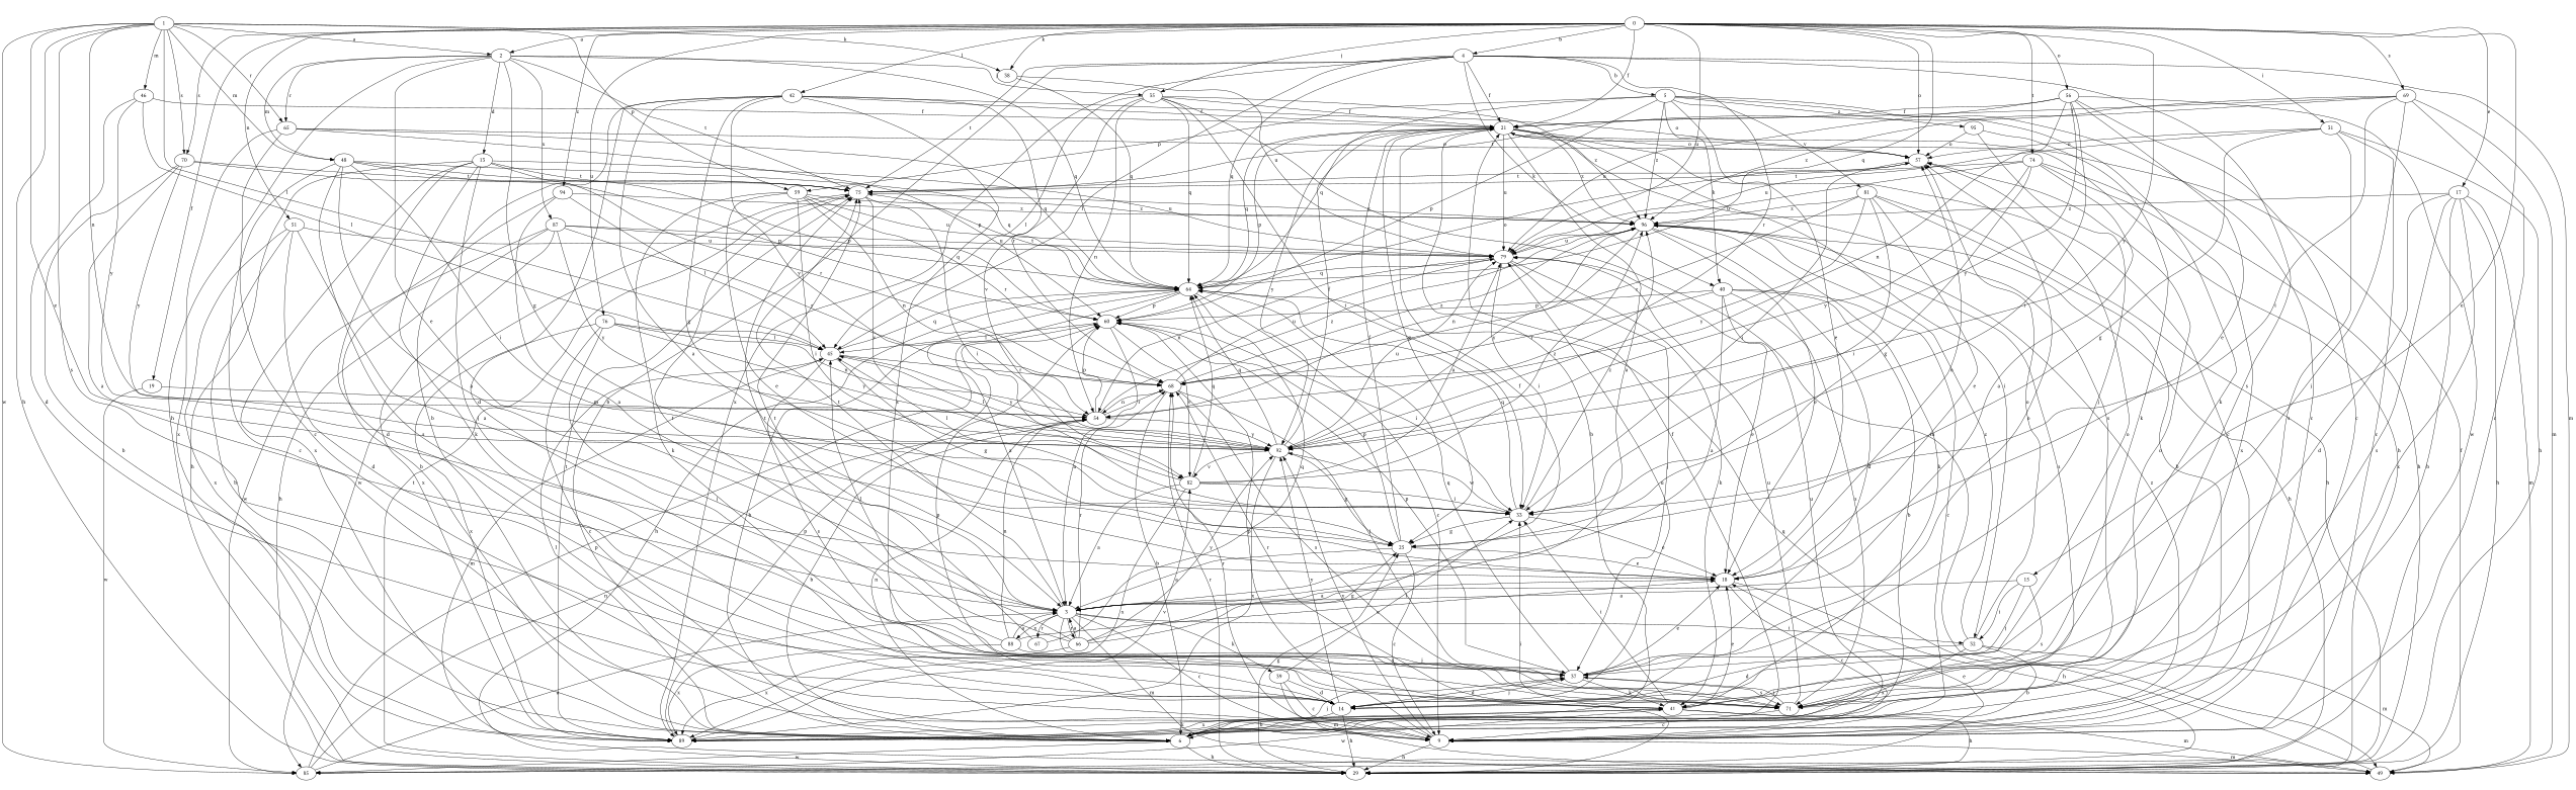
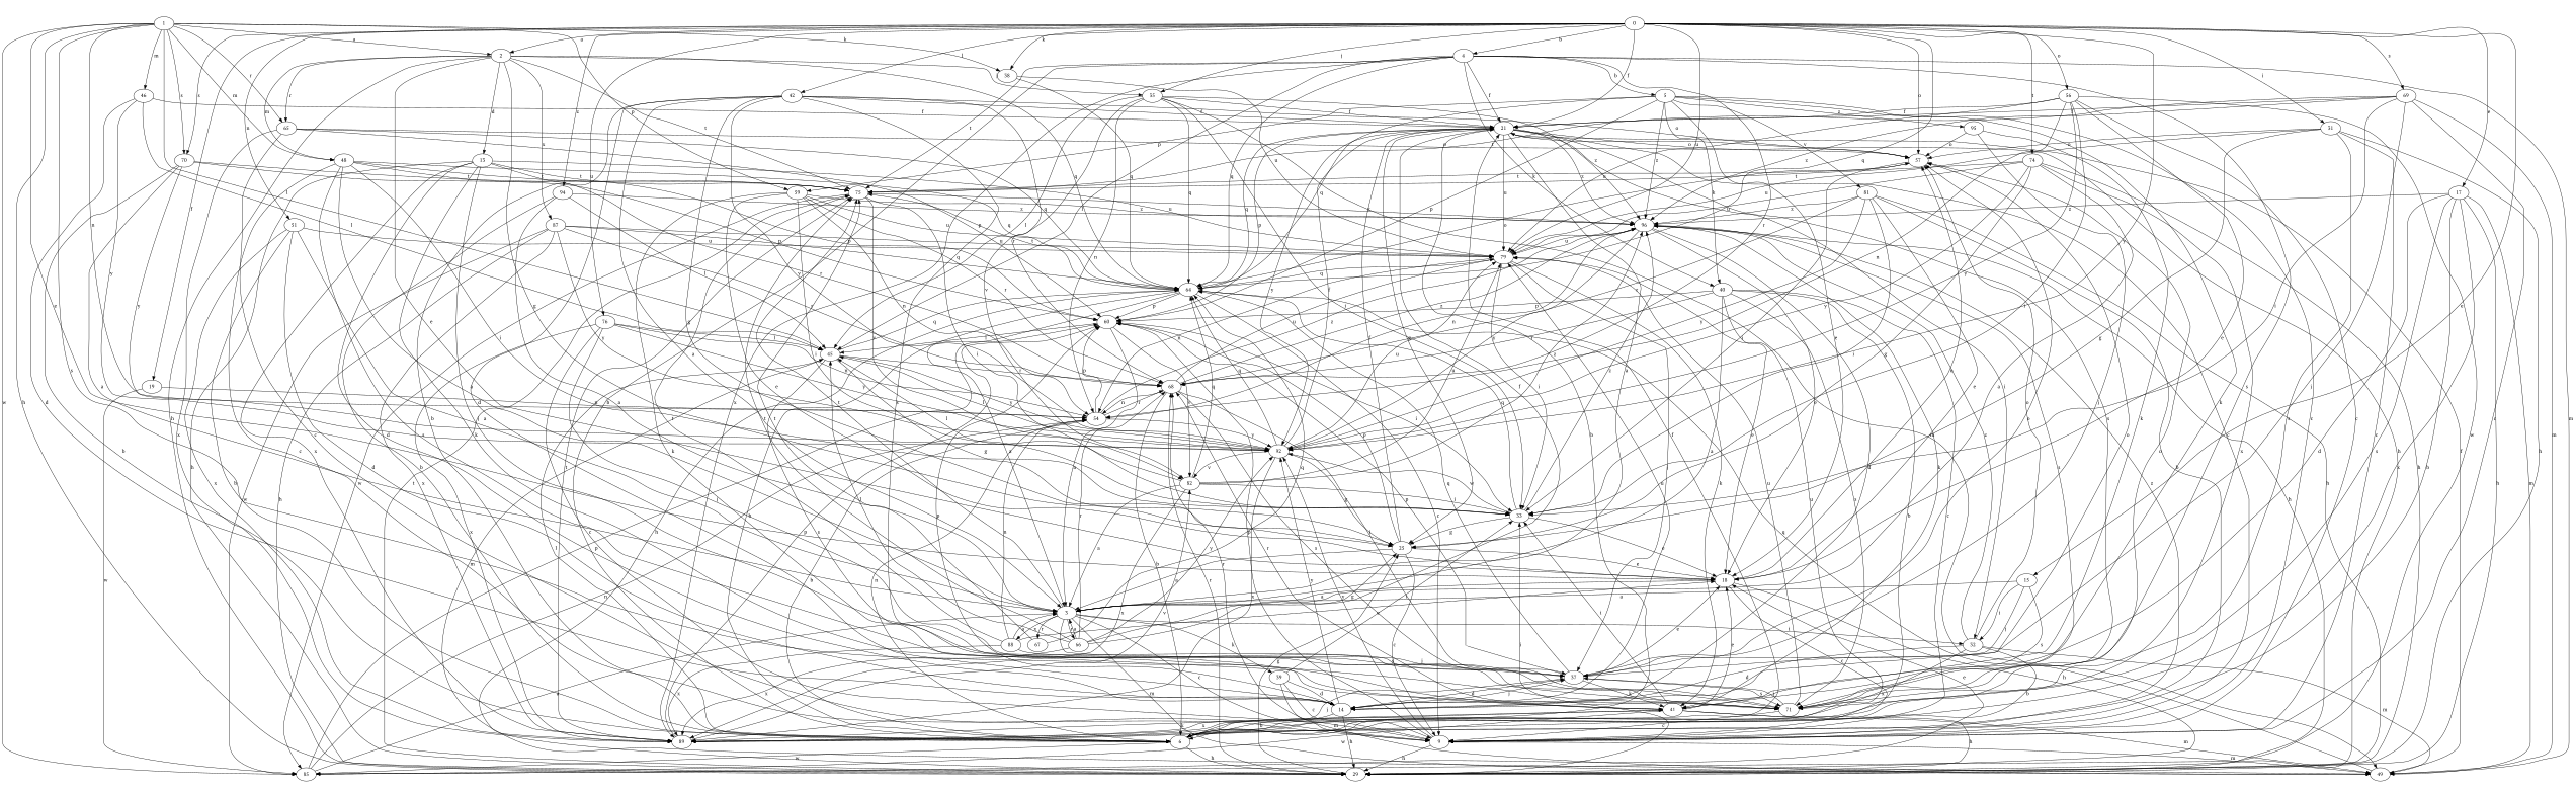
  strict digraph {
    fontname="PT Serif"
    node [fontname="PT Serif"]
    edge [fontname="PT Serif"]
    0
    2
    4
    15
    17
    19
    21
    31
    35
    38
    42
    51
    56
    57
    64
    69
    70
    74
    76
    79
    92
    94
    18
    29
    48
    65
    13
    25
    75
    87
    45
    n32 [label=71]
    49
    5
    6
    40
    68
    89
    3
    32
    37
    96
    14
    n44 [label=54]
    85
    9
    60
    33
    82
    41
    1
    46
    59
    39
    66
    67
    88
    81
    95
    0 -> 2 [label=a]
    0 -> 4 [label=b]
    0 -> 15 [label=e]
    0 -> 17 [label=e]
    0 -> 19 [label=f]
    0 -> 21 [label=f]
    0 -> 31 [label=i]
    0 -> 35 [label=j]
    0 -> 38 [label=k]
    0 -> 42 [label=l]
    0 -> 51 [label=n]
    0 -> 56 [label=o]
    0 -> 57 [label=o]
    0 -> 64 [label=q]
    0 -> 69 [label=s]
    0 -> 70 [label=s]
    0 -> 74 [label=t]
    0 -> 76 [label=u]
    0 -> 79 [label=u]
    0 -> 92 [label=y]
    0 -> 94 [label=z]
    2 -> 35 [label=j]
    2 -> 64 [label=q]
    2 -> 18 [label=e]
    2 -> 29 [label=h]
    2 -> 48 [label=m]
    2 -> 65 [label=r]
    2 -> 13 [label=d]
    2 -> 25 [label=g]
    2 -> 75 [label=t]
    2 -> 87 [label=x]
    4 -> 21 [label=f]
    4 -> 64 [label=q]
    4 -> 75 [label=t]
    4 -> 45 [label=l]
    4 -> n32 [label=s]
    4 -> 49 [label=m]
    4 -> 5 [label=b]
    4 -> 6 [label=b]
    4 -> 40 [label=k]
    4 -> 68 [label=r]
    4 -> 89 [label=x]
    15 -> n32 [label=s]
    15 -> 3 [label=a]
    15 -> 32 [label=i]
    15 -> 37 [label=j]
    17 -> 29 [label=h]
    17 -> n32 [label=s]
    17 -> 49 [label=m]
    17 -> 6 [label=b]
    17 -> 89 [label=x]
    17 -> 96 [label=z]
    17 -> 14 [label=d]
-   19 -> n44 [label=m]
+   19 -> n44 [label=n]
    19 -> 85 [label=w]
    21 -> 57 [label=o]
    21 -> 64 [label=q]
    21 -> 79 [label=u]
    21 -> 92 [label=y]
    21 -> 29 [label=h]
    21 -> 25 [label=g]
    21 -> n32 [label=s]
    21 -> 6 [label=b]
    21 -> 3 [label=a]
    21 -> 32 [label=i]
    21 -> 96 [label=z]
    21 -> 9 [label=c]
    21 -> 60 [label=p]
    31 -> 57 [label=o]
    31 -> 79 [label=u]
    31 -> 29 [label=h]
    31 -> 25 [label=g]
    31 -> n32 [label=s]
    31 -> 9 [label=c]
    35 -> 21 [label=f]
    35 -> 64 [label=q]
    35 -> 45 [label=l]
    35 -> 49 [label=m]
    35 -> 96 [label=z]
    35 -> n44 [label=n]
    35 -> 33 [label=i]
    35 -> 82 [label=v]
    38 -> 64 [label=q]
    38 -> 79 [label=u]
    42 -> 21 [label=f]
    42 -> 57 [label=o]
    42 -> 92 [label=y]
    42 -> 25 [label=g]
    42 -> n32 [label=s]
    42 -> 6 [label=b]
    42 -> 68 [label=r]
    42 -> 3 [label=a]
    42 -> 14 [label=d]
    51 -> 79 [label=u]
    51 -> 6 [label=b]
    51 -> 89 [label=x]
    51 -> 3 [label=a]
    51 -> 14 [label=d]
    56 -> 21 [label=f]
    56 -> 79 [label=u]
    56 -> 92 [label=y]
    56 -> 18 [label=e]
    56 -> n44 [label=n]
    56 -> 85 [label=w]
    56 -> 9 [label=c]
    56 -> 33 [label=i]
    57 -> 75 [label=t]
    57 -> 33 [label=i]
    64 -> 57 [label=o]
    64 -> 29 [label=h]
    64 -> 75 [label=t]
    64 -> 6 [label=b]
    64 -> 3 [label=a]
    64 -> 9 [label=c]
    64 -> 60 [label=p]
    69 -> 21 [label=f]
    69 -> 75 [label=t]
    69 -> 49 [label=m]
    69 -> 37 [label=j]
    69 -> 96 [label=z]
    69 -> 9 [label=c]
    69 -> 33 [label=i]
    70 -> 92 [label=y]
    70 -> 75 [label=t]
    70 -> 6 [label=b]
    70 -> 3 [label=a]
    70 -> 60 [label=p]
    74 -> 79 [label=u]
    74 -> 92 [label=y]
    74 -> 29 [label=h]
    74 -> 25 [label=g]
    74 -> 75 [label=t]
    74 -> 89 [label=x]
    74 -> 3 [label=a]
    76 -> 92 [label=y]
    76 -> 45 [label=l]
    76 -> 89 [label=x]
    76 -> 37 [label=j]
    76 -> n44 [label=n]
    76 -> 9 [label=c]
    79 -> 64 [label=q]
    79 -> 37 [label=j]
    79 -> n44 [label=n]
    79 -> 33 [label=i]
    79 -> 41 [label=k]
    92 -> 21 [label=f]
    92 -> 64 [label=q]
    92 -> 79 [label=u]
    92 -> 25 [label=g]
    92 -> 45 [label=l]
    92 -> 89 [label=x]
    92 -> 82 [label=v]
    94 -> 45 [label=l]
    94 -> 6 [label=b]
    94 -> 3 [label=a]
    94 -> 96 [label=z]
    18 -> 57 [label=o]
    18 -> 29 [label=h]
    18 -> 3 [label=a]
    18 -> 9 [label=c]
    29 -> 25 [label=g]
    29 -> 75 [label=t]
    29 -> 68 [label=r]
    29 -> 33 [label=i]
    48 -> 64 [label=q]
    48 -> 75 [label=t]
    48 -> n32 [label=s]
    48 -> 3 [label=a]
    48 -> 9 [label=c]
    48 -> 60 [label=p]
    48 -> 33 [label=i]
    65 -> 57 [label=o]
    65 -> 64 [label=q]
    65 -> 89 [label=x]
    65 -> 9 [label=c]
    65 -> 60 [label=p]
    13 -> 79 [label=u]
    13 -> 29 [label=h]
    13 -> 75 [label=t]
    13 -> 68 [label=r]
    13 -> 89 [label=x]
    13 -> 37 [label=j]
    13 -> 14 [label=d]
    13 -> 41 [label=k]
    25 -> 21 [label=f]
    25 -> 18 [label=e]
    25 -> 3 [label=a]
    25 -> 9 [label=c]
    25 -> 60 [label=p]
    75 -> 96 [label=z]
    75 -> 85 [label=w]
    75 -> 33 [label=i]
    75 -> 82 [label=v]
    87 -> 64 [label=q]
    87 -> 79 [label=u]
    87 -> 92 [label=y]
    87 -> 29 [label=h]
    87 -> 68 [label=r]
    87 -> 89 [label=x]
    87 -> 85 [label=w]
    45 -> 64 [label=q]
    45 -> 92 [label=y]
    45 -> 25 [label=g]
    45 -> n32 [label=s]
    45 -> 49 [label=m]
    45 -> 68 [label=r]
    n32 -> 79 [label=u]
    n32 -> 37 [label=j]
    n32 -> 9 [label=c]
    49 -> 21 [label=f]
    49 -> 64 [label=q]
    5 -> 64 [label=q]
    5 -> 18 [label=e]
    5 -> 40 [label=k]
    5 -> 96 [label=z]
    5 -> 9 [label=c]
    5 -> 60 [label=p]
    5 -> 41 [label=k]
    5 -> 59 [label=p]
    5 -> 81 [label=v]
    5 -> 95 [label=z]
    6 -> 21 [label=f]
    6 -> 79 [label=u]
    6 -> 29 [label=h]
    6 -> 45 [label=l]
    6 -> 37 [label=j]
    6 -> n44 [label=n]
    6 -> 85 [label=w]
    40 -> 18 [label=e]
    40 -> n32 [label=s]
    40 -> 6 [label=b]
    40 -> 68 [label=r]
    40 -> 3 [label=a]
    40 -> 9 [label=c]
    40 -> 60 [label=p]
    68 -> 79 [label=u]
    68 -> n32 [label=s]
    68 -> 6 [label=b]
    68 -> 37 [label=j]
    68 -> 96 [label=z]
    68 -> n44 [label=n]
    89 -> 57 [label=o]
    89 -> 75 [label=t]
    89 -> 60 [label=p]
    89 -> 82 [label=v]
    89 -> 41 [label=k]
    3 -> 75 [label=t]
    3 -> n32 [label=s]
    3 -> 49 [label=m]
    3 -> 32 [label=i]
    3 -> 9 [label=c]
    3 -> 39 [label=k]
    3 -> 66 [label=r]
    3 -> 67 [label=r]
    3 -> 88 [label=x]
    32 -> 57 [label=o]
    32 -> 49 [label=m]
    32 -> 6 [label=b]
    32 -> 89 [label=x]
    32 -> 96 [label=z]
    32 -> 14 [label=d]
    37 -> 57 [label=o]
    37 -> 64 [label=q]
    37 -> 18 [label=e]
    37 -> n32 [label=s]
    37 -> 14 [label=d]
    37 -> 60 [label=p]
    37 -> 41 [label=k]
    96 -> 79 [label=u]
    96 -> 92 [label=y]
    96 -> 18 [label=e]
    96 -> 29 [label=h]
    96 -> n32 [label=s]
    96 -> 14 [label=d]
    96 -> n44 [label=n]
    96 -> 41 [label=k]
    14 -> 57 [label=o]
    14 -> 79 [label=u]
    14 -> 92 [label=y]
    14 -> 29 [label=h]
    14 -> 6 [label=b]
    14 -> 37 [label=j]
    14 -> 60 [label=p]
    n44 -> 92 [label=y]
    n44 -> 6 [label=b]
    n44 -> 68 [label=r]
    n44 -> 96 [label=z]
    n44 -> 60 [label=p]
    85 -> 18 [label=e]
    85 -> 3 [label=a]
    85 -> n44 [label=n]
    85 -> 60 [label=p]
    9 -> 92 [label=y]
    9 -> 29 [label=h]
    9 -> 49 [label=m]
    9 -> 68 [label=r]
    9 -> 96 [label=z]
    9 -> 60 [label=p]
    60 -> 45 [label=l]
    60 -> 3 [label=a]
    60 -> 33 [label=i]
    60 -> 82 [label=v]
    33 -> 64 [label=q]
    33 -> 92 [label=w]
    33 -> 18 [label=e]
    33 -> 25 [label=g]
    33 -> 96 [label=z]
    82 -> 64 [label=q]
    82 -> 79 [label=u]
    82 -> 45 [label=l]
    82 -> 89 [label=x]
    82 -> 3 [label=a]
    82 -> 96 [label=z]
    82 -> 33 [label=i]
    41 -> 18 [label=e]
    41 -> 29 [label=h]
    41 -> 49 [label=m]
    41 -> 68 [label=r]
    41 -> 89 [label=x]
    41 -> 85 [label=w]
    41 -> 33 [label=i]
    1 -> 2 [label=a]
    1 -> 38 [label=k]
    1 -> 70 [label=s]
    1 -> 18 [label=e]
    1 -> 29 [label=h]
    1 -> 48 [label=m]
    1 -> 65 [label=r]
    1 -> 45 [label=l]
    1 -> n32 [label=s]
    1 -> n44 [label=n]
    1 -> 85 [label=w]
    1 -> 46 [label=m]
    1 -> 59 [label=p]
    46 -> 21 [label=f]
    46 -> 92 [label=y]
    46 -> 45 [label=l]
    46 -> 14 [label=d]
    59 -> 79 [label=u]
    59 -> 18 [label=e]
    59 -> 68 [label=r]
    59 -> 96 [label=z]
    59 -> n44 [label=n]
    59 -> 33 [label=i]
    59 -> 41 [label=k]
    39 -> 49 [label=m]
    39 -> 14 [label=d]
    39 -> 9 [label=c]
    39 -> 33 [label=i]
    66 -> 21 [label=f]
    66 -> 92 [label=y]
    66 -> 25 [label=g]
    66 -> 75 [label=t]
    66 -> 45 [label=l]
    66 -> 68 [label=r]
    66 -> 89 [label=x]
    66 -> 3 [label=a]
    67 -> 64 [label=q]
    67 -> 75 [label=t]
    88 -> 18 [label=e]
    88 -> 75 [label=t]
    88 -> 89 [label=x]
    88 -> 3 [label=a]
    88 -> 37 [label=j]
    88 -> n44 [label=n]
    81 -> 92 [label=y]
    81 -> 18 [label=e]
    81 -> 29 [label=h]
    81 -> 6 [label=b]
    81 -> 68 [label=r]
    81 -> 96 [label=z]
    81 -> 33 [label=i]
    95 -> 57 [label=o]
    95 -> 37 [label=j]
    95 -> 41 [label=k]
  }
